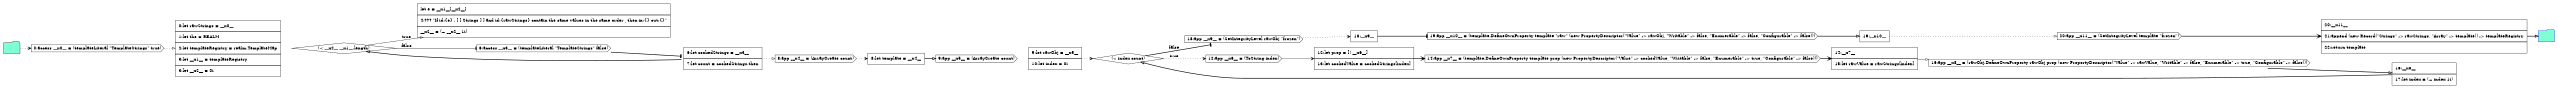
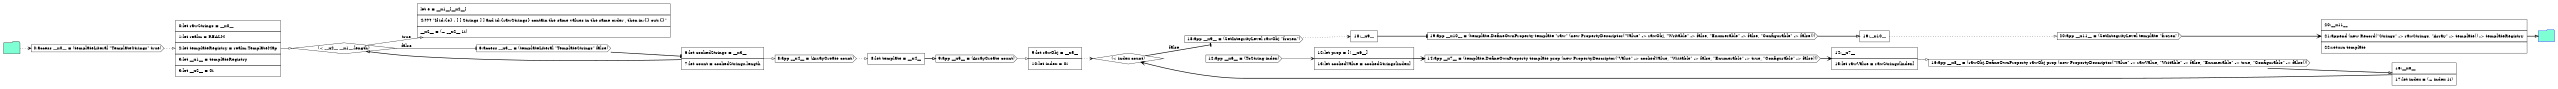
  digraph {
    rankdir=LR
    node [color=black fillcolor=white shape=none style=filled]
    edge [arrowhead=onormal color=black style=bold]
    n1 [label=<<font color="black">     <table border="0" cellborder="1" cellspacing="0" cellpadding="10">       <tr><td align="left">let e = __x1__[__x2__]</td></tr>       <tr><td align="left">4:??? &quot;If id:{e} . [ [ Strings ] ] and id:{rawStrings} contain the same values in the same order , then in:{} out:{}&quot;</td></tr>       <tr><td align="left">__x2__ = (+ __x2__ 1i)</td></tr>     </table>   </font>> margin=0]
    n2 [label=<<font color="black">(&lt; __x2__ __x1__.length)</font>> shape=diamond]
    n3 [label=<<font color="black">6:access __x3__ = (templateLiteral &quot;TemplateStrings&quot; false)</font>> shape=cds]
    n4 [color=blue fillcolor=aquamarine label=" " shape=folder]
    n5 [label=<<font color="black">19:app __x10__ = (template.DefineOwnProperty template &quot;raw&quot; (new PropertyDescriptor(&quot;Value&quot; -&gt; rawObj, &quot;Writable&quot; -&gt; false, &quot;Enumerable&quot; -&gt; false, &quot;Configurable&quot; -&gt; false)))</font>> shape=cds]
    n6 [label=<<font color="black">     <table border="0" cellborder="1" cellspacing="0" cellpadding="10">       <tr><td align="left">19:__x10__</td></tr>     </table>   </font>> margin=0]
    n7 [label=<<font color="black">20:app __x11__ = (SetIntegrityLevel template &quot;frozen&quot;)</font>> shape=cds]
    n8 [label=<<font color="black">(&lt; index count)</font>> shape=diamond]
    n9 [label=<<font color="black">18:app __x9__ = (SetIntegrityLevel rawObj &quot;frozen&quot;)</font>> shape=cds]
    n10 [label=<<font color="black">12:app __x6__ = (ToString index)</font>> shape=cds]
    n11 [label=<<font color="black">     <table border="0" cellborder="1" cellspacing="0" cellpadding="10">       <tr><td align="left">18:__x9__</td></tr>     </table>   </font>> margin=0]
    n12 [label=<<font color="black">     <table border="0" cellborder="1" cellspacing="0" cellpadding="10">       <tr><td align="left">12:let prop = [! __x6__]</td></tr>       <tr><td align="left">13:let cookedValue = cookedStrings[index]</td></tr>     </table>   </font>> margin=0]
    n13 [label=<<font color="black">9:app __x5__ = (ArrayCreate count)</font>> shape=cds]
    n14 [label=<<font color="black">     <table border="0" cellborder="1" cellspacing="0" cellpadding="10">       <tr><td align="left">9:let rawObj = __x5__</td></tr>       <tr><td align="left">10:let index = 0i</td></tr>     </table>   </font>> margin=0]
-   n15 [label=<<font color="black">     <table border="0" cellborder="1" cellspacing="0" cellpadding="10">       <tr><td align="left">6:let cookedStrings = __x3__</td></tr>       <tr><td align="left">7:let count = cookedStrings.then</td></tr>     </table>   </font>> margin=0]
+   n15 [label=<<font color="black">     <table border="0" cellborder="1" cellspacing="0" cellpadding="10">       <tr><td align="left">6:let cookedStrings = __x3__</td></tr>       <tr><td align="left">7:let count = cookedStrings.length</td></tr>     </table>   </font>> margin=0]
    n16 [label=<<font color="black">8:app __x4__ = (ArrayCreate count)</font>> shape=cds]
    n17 [label=<<font color="black">     <table border="0" cellborder="1" cellspacing="0" cellpadding="10">       <tr><td align="left">8:let template = __x4__</td></tr>     </table>   </font>> margin=0]
    n18 [fillcolor=aquamarine label=" " shape=folder]
    n19 [label=<<font color="black">0:access __x0__ = (templateLiteral &quot;TemplateStrings&quot; true)</font>> shape=cds]
-   n20 [label=<<font color="black">     <table border="0" cellborder="1" cellspacing="0" cellpadding="10">       <tr><td align="left">0:let rawStrings = __x0__</td></tr>       <tr><td align="left">1:let the = REALM</td></tr>       <tr><td align="left">2:let templateRegistry = realm.TemplateMap</td></tr>       <tr><td align="left">3:let __x1__ = templateRegistry</td></tr>       <tr><td align="left">3:let __x2__ = 0i</td></tr>     </table>   </font>> margin=0]
+   n20 [label=<<font color="black">     <table border="0" cellborder="1" cellspacing="0" cellpadding="10">       <tr><td align="left">0:let rawStrings = __x0__</td></tr>       <tr><td align="left">1:let realm = REALM</td></tr>       <tr><td align="left">2:let templateRegistry = realm.TemplateMap</td></tr>       <tr><td align="left">3:let __x1__ = templateRegistry</td></tr>       <tr><td align="left">3:let __x2__ = 0i</td></tr>     </table>   </font>> margin=0]
    n21 [label=<<font color="black">14:app __x7__ = (template.DefineOwnProperty template prop (new PropertyDescriptor(&quot;Value&quot; -&gt; cookedValue, &quot;Writable&quot; -&gt; false, &quot;Enumerable&quot; -&gt; true, &quot;Configurable&quot; -&gt; false)))</font>> shape=cds]
    n22 [label=<<font color="black">     <table border="0" cellborder="1" cellspacing="0" cellpadding="10">       <tr><td align="left">14:__x7__</td></tr>       <tr><td align="left">15:let rawValue = rawStrings[index]</td></tr>     </table>   </font>> margin=0]
    n23 [label=<<font color="black">16:app __x8__ = (rawObj.DefineOwnProperty rawObj prop (new PropertyDescriptor(&quot;Value&quot; -&gt; rawValue, &quot;Writable&quot; -&gt; false, &quot;Enumerable&quot; -&gt; true, &quot;Configurable&quot; -&gt; false)))</font>> shape=cds]
    n24 [label=<<font color="black">     <table border="0" cellborder="1" cellspacing="0" cellpadding="10">       <tr><td align="left">20:__x11__</td></tr>       <tr><td align="left">21:append (new Record(&quot;Strings&quot; -&gt; rawStrings, &quot;Array&quot; -&gt; template)) -&gt; templateRegistry</td></tr>       <tr><td align="left">22:return template</td></tr>     </table>   </font>> margin=0]
    n25 [label=<<font color="black">     <table border="0" cellborder="1" cellspacing="0" cellpadding="10">       <tr><td align="left">16:__x8__</td></tr>       <tr><td align="left">17:let index = (+ index 1i)</td></tr>     </table>   </font>> margin=0]
    n2 -> n1 [label=<<font color="black">true</font>> style=solid]
    n2 -> n3 [arrowhead=tee label=<<font color="black">false</font>> style=solid]
    n3 -> n15 [arrowhead=tee]
    n5 -> n6
    n6 -> n7 [style=dotted]
    n7 -> n24 [arrowhead=vee]
    n8 -> n9 [arrowhead=tee label=<<font color="black">false</font>>]
-   n8 -> n10 [arrowhead=vee label=<<font color="black">true</font>> style=dotted]
    n9 -> n11 [arrowhead=vee style=dotted]
    n10 -> n12 [arrowhead=vee style=solid]
    n11 -> n5 [arrowhead=tee]
    n12 -> n21 [arrowhead=vee]
+   n13 -> n14 [style=solid]
    n14 -> n8 [arrowhead=vee style=dotted]
    n15 -> n2
-   n15 -> n16 [style=dotted]
-   n16 -> n17 [arrowhead=vee style=dotted]
+   n15 -> n16 [style=solid]
+   n16 -> n17 [style=dotted]
    n17 -> n13
    n18 -> n19 [arrowhead=vee style=dotted]
    n19 -> n20 [style=dotted]
+   n20 -> n2 [style=solid]
    n21 -> n22 [arrowhead=vee]
    n22 -> n23 [style=solid]
    n23 -> n25
    n24 -> n4
-   n25 -> n8
+   n25 -> n8 [arrowhead=vee]
  }
